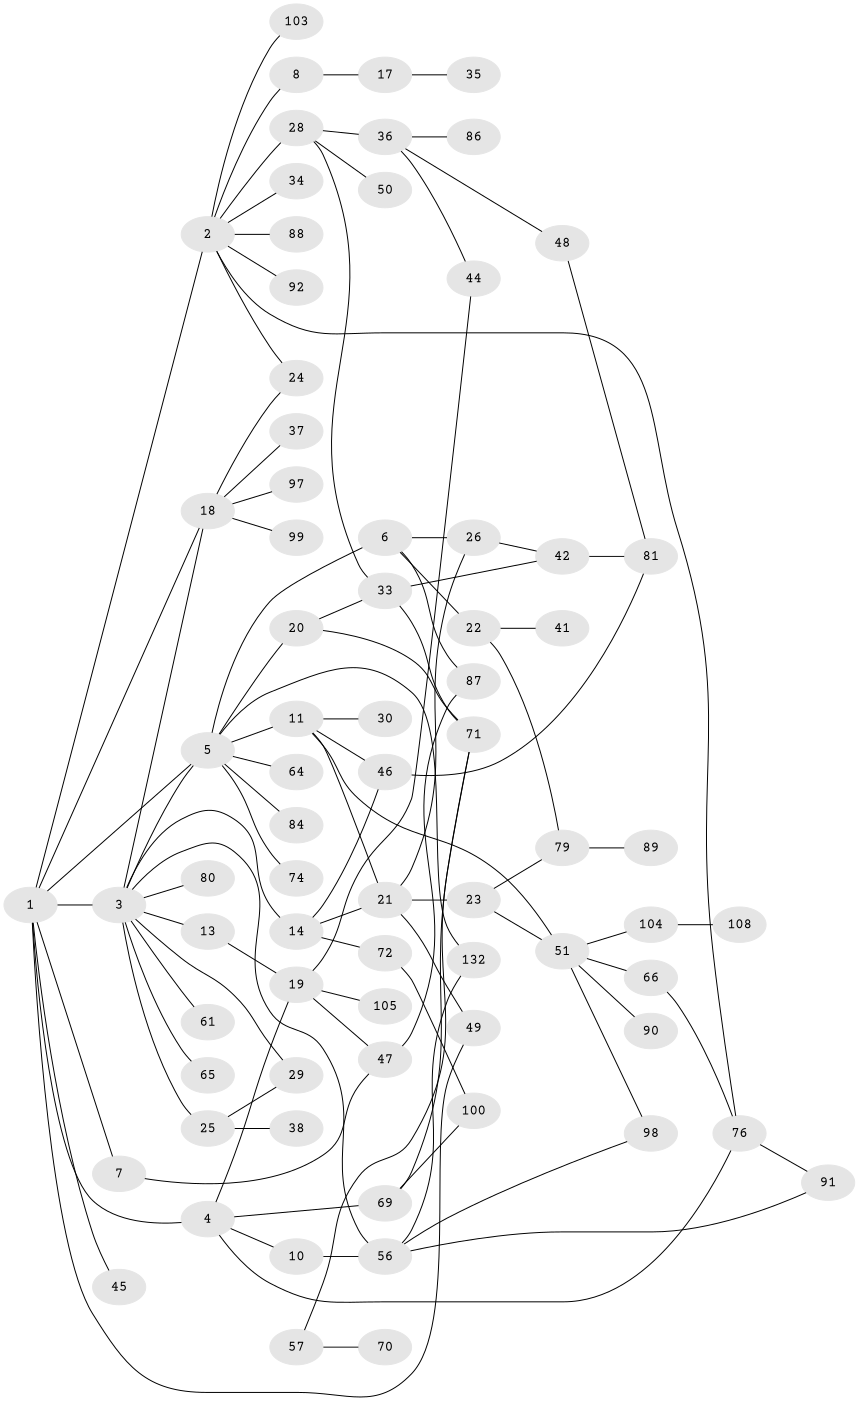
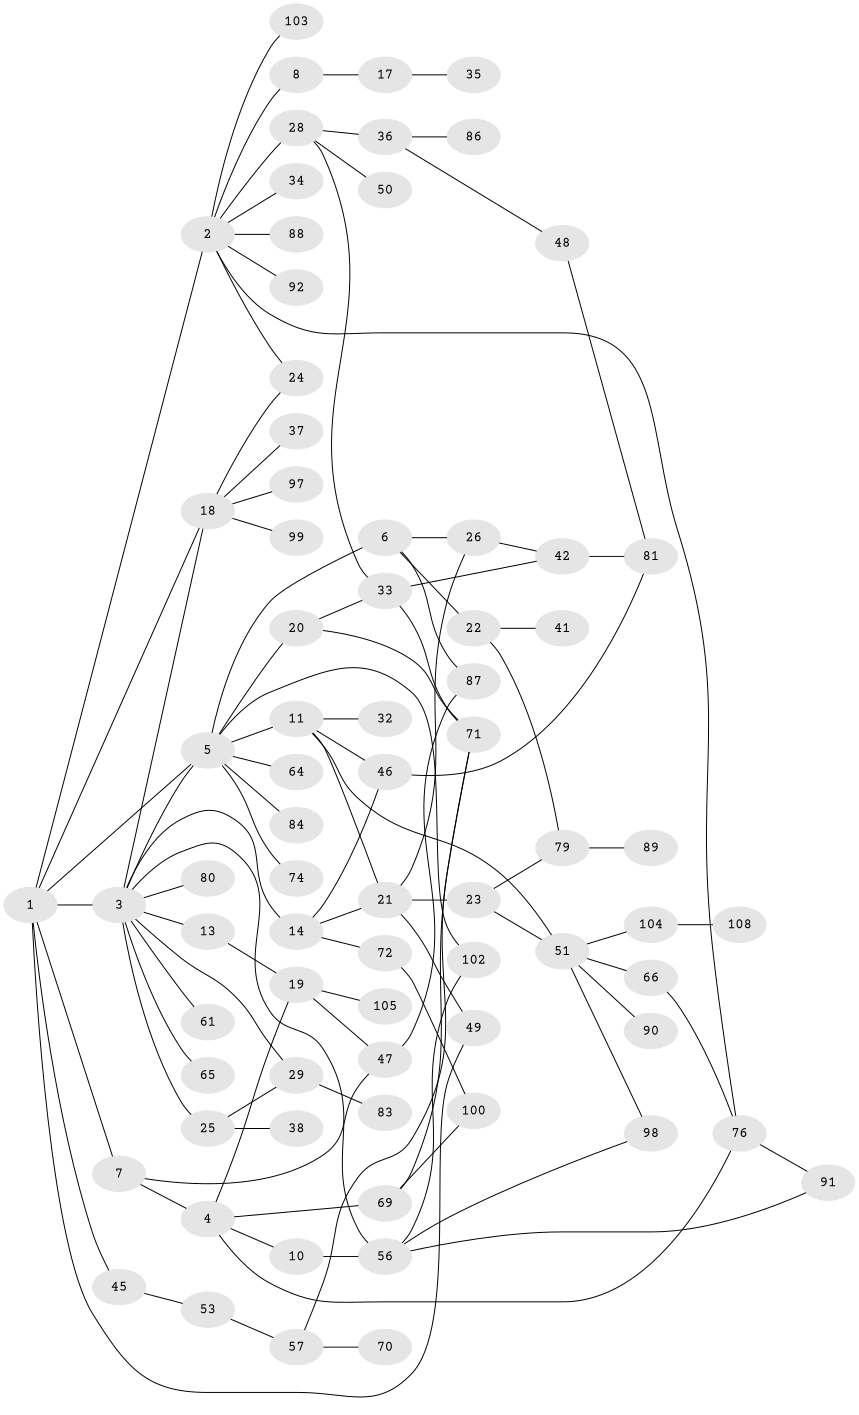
  graph {
    fontname="Courier Prime"
    rankdir=LR
    node [color=gray90 fontname="Courier Prime" style=filled]
    edge [fontname="Courier Prime"]
    1 [super="+9"]
    2 [super="+54"]
    3 [super="+27"]
    4
    5 [super="+15"]
    7 [super="+39"]
    18 [super="+31"]
    45
    49 [super="+62"]
    8
    24 [super="+73"]
    28
    34
    76 [super="+85"]
    88
    92
    103
    13
    14
    25
    29 [super="+77"]
    56 [super="+58"]
    61
    65
    80
    10 [super="+46"]
    19 [super="+59"]
    69
    74 [super="+106"]
    6 [super="+52"]
    11 [super="+12"]
    20 [super="+43"]
    64 [super="+101"]
    84
-   102 [label=132]
+   102
    47
    37 [super="+68"]
    97
    99
+   53 [super="+67"]
    17
    33 [super="+55"]
    36 [super="+107"]
    50
    91
    n46 [label=46 super="+63"]
    21 [super="+30"]
    72
    38 [super="+40"]
+   83
    98
-   44 [super="+93"]
    105
    71 [super="+78"]
    100
    22 [super="+96"]
    26
    87
-   32 [label=30]
+   32
    51 [super="+60"]
    41
    79 [super="+95"]
    42 [super="+75"]
    35
    81
    23 [super="+82"]
    66 [super="+94"]
    90
    104 [super="+109"]
    89
    48
    86
    57
    108
    70
    1 -- 2
    1 -- 3 [weight=2]
-   1 -- 4
+   7 -- 4
    1 -- 5 [weight=2]
    1 -- 7
    1 -- 18
    1 -- 45
    1 -- 49
    2 -- 8
    2 -- 24
    2 -- 28
    2 -- 34
    2 -- 76
    2 -- 88
    2 -- 92
    2 -- 103
    3 -- 5
    3 -- 18
    3 -- 13
    3 -- 14
    3 -- 25
    3 -- 29
    3 -- 56
    3 -- 61
    3 -- 65
    3 -- 80
    4 -- 76
    4 -- 10
    4 -- 19
    4 -- 69
    5 -- 74
    5 -- 6
    5 -- 11
    5 -- 20
    5 -- 64
    5 -- 84
    5 -- 102
    7 -- 47
    18 -- 24
    18 -- 37
    18 -- 97
    18 -- 99
+   45 -- 53
    8 -- 17
    28 -- 33
    28 -- 36
    28 -- 50
    76 -- 91
    13 -- 19
    14 -- n46
    14 -- 21
    14 -- 72
    25 -- 29
    25 -- 38
+   29 -- 83
    56 -- 102
    56 -- 91
    56 -- 98
    10 -- 56
    19 -- 47
-   19 -- 44
    19 -- 105
    69 -- 71
    69 -- 100
    6 -- 22
    6 -- 26
    6 -- 87
    11 -- n46
    11 -- 21
    11 -- 32
    11 -- 51
    20 -- 33
    20 -- 71
    47 -- 87
+   53 -- 57
    17 -- 35
    33 -- 71
    33 -- 42
-   36 -- 44
    36 -- 48
    36 -- 86
    n46 -- 81
    21 -- 49
    21 -- 26
    21 -- 23
    72 -- 100
    22 -- 41
    22 -- 79
    26 -- 42
    51 -- 98
    51 -- 66
    51 -- 90
    51 -- 104
    79 -- 89
    42 -- 81
    23 -- 51
    23 -- 79
    66 -- 76
    104 -- 108
    48 -- 81
    57 -- 71
    57 -- 70
  }
